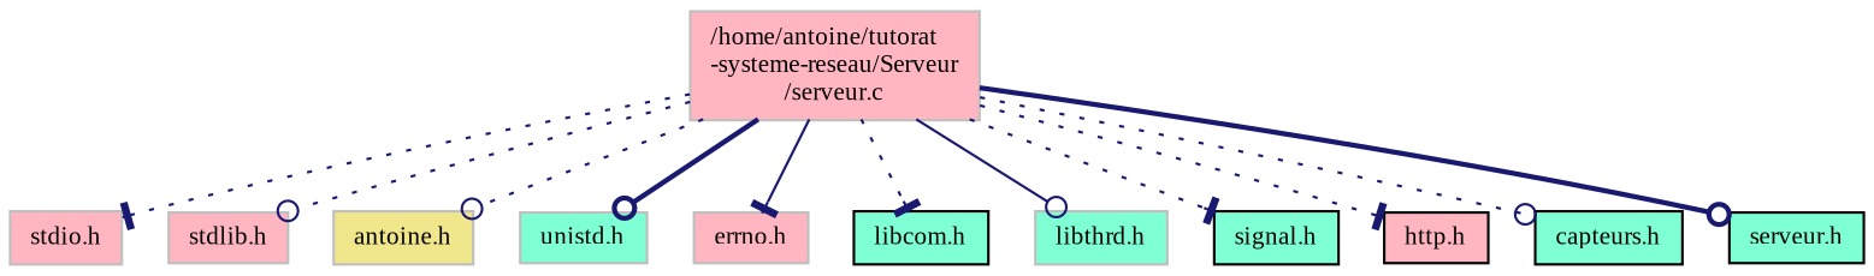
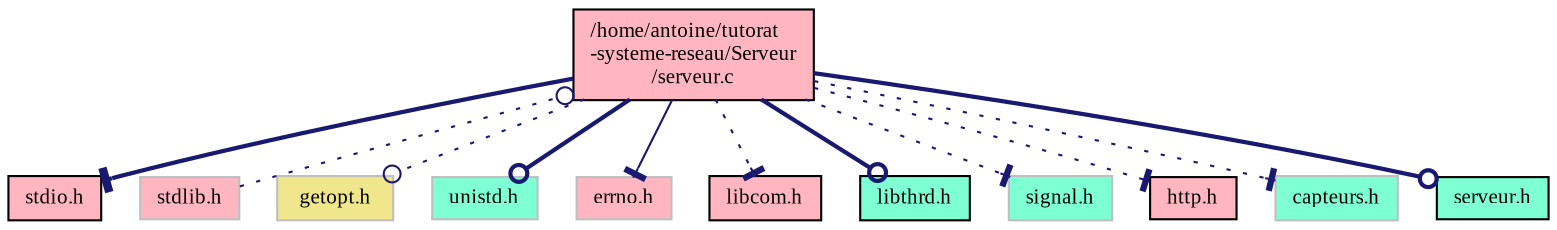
  digraph {
    fontname="Liberation Serif"
    node [color=black fillcolor=aquamarine fontname="Liberation Serif" fontsize=10 shape=record style=filled]
    edge [arrowhead=tee color=midnightblue fontname="Liberation Serif" fontsize=10 labelfontname=Helvetica labelfontsize=10 style=dotted]
-   n1 [color=grey75 fillcolor=lightpink fontcolor=black height=0.2 label="/home/antoine/tutorat\l-systeme-reseau/Serveur\l/serveur.c" width=0.4]
-   n2 [color=grey75 fillcolor=lightpink height=0.2 label="stdio.h" width=0.4]
+   n1 [fillcolor=lightpink fontcolor=black height=0.2 label="/home/antoine/tutorat\l-systeme-reseau/Serveur\l/serveur.c" width=0.4]
+   n2 [fillcolor=lightpink height=0.2 label="stdio.h" width=0.4]
    n3 [color=grey75 fillcolor=lightpink height=0.2 label="stdlib.h" width=0.4]
-   n4 [color=grey75 fillcolor=khaki height=0.2 label="antoine.h" width=0.4]
+   n4 [color=grey75 fillcolor=khaki height=0.2 label="getopt.h" width=0.4]
    n5 [color=grey75 height=0.2 label="unistd.h" width=0.4]
    n6 [color=grey75 fillcolor=lightpink height=0.2 label="errno.h" width=0.4]
-   n7 [height=0.2 label="libcom.h" width=0.4]
-   n8 [color=grey75 height=0.2 label="libthrd.h" width=0.4]
-   n9 [height=0.2 label="signal.h" width=0.4]
+   n7 [fillcolor=lightpink height=0.2 label="libcom.h" width=0.4]
+   n8 [height=0.2 label="libthrd.h" width=0.4]
+   n9 [color=grey75 height=0.2 label="signal.h" width=0.4]
    n10 [fillcolor=lightpink height=0.2 label="http.h" width=0.4]
-   n11 [height=0.2 label="capteurs.h" width=0.4]
+   n11 [color=grey75 height=0.2 label="capteurs.h" width=0.4]
    n12 [height=0.2 label="serveur.h" width=0.4]
-   n1 -> n2
-   n1 -> n3 [arrowhead=odot]
+   n1 -> n2 [style=bold]
+   n3 -> n1 [arrowhead=odot]
    n1 -> n4 [arrowhead=odot]
    n1 -> n5 [arrowhead=odot style=bold]
    n1 -> n6 [style=solid]
    n1 -> n7
-   n1 -> n8 [arrowhead=odot style=solid]
+   n1 -> n8 [arrowhead=odot style=bold]
    n1 -> n9
    n1 -> n10
-   n1 -> n11 [arrowhead=odot]
+   n1 -> n11
    n1 -> n12 [arrowhead=odot style=bold]
  }
